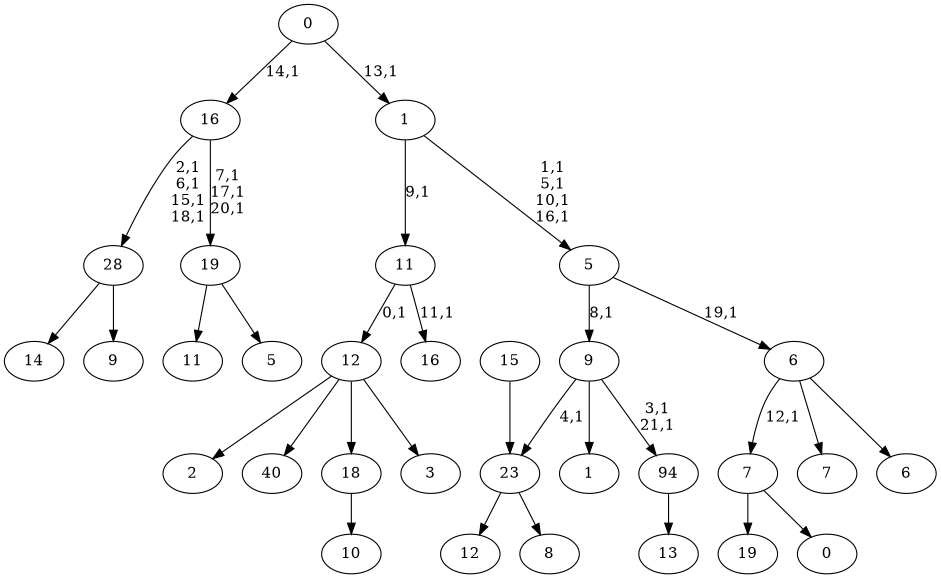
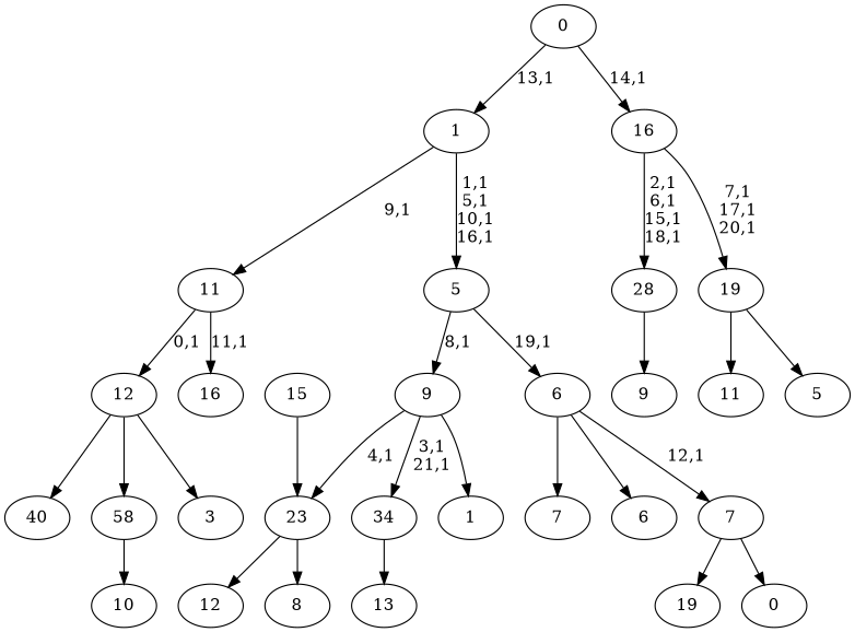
  digraph {
    n1 [label=40]
    n2 [label=19]
-   n3 [label=18]
+   n3 [label=58]
    n4 [label=10]
    n5 [label=16]
    n6 [label=15]
    23
-   n8 [label=14]
    n9 [label=13]
-   34 [label=94]
+   34
    n11 [label=12]
    n12 [label=11]
    n13 [label=9]
    28
    n15 [label=8]
    n16 [label=7]
    n17 [label=6]
    n18 [label=5]
    19
    16
    n21 [label=3]
-   n22 [label=2]
    12
    11
    n25 [label=1]
    9
    n27 [label=0]
    7
    6
    5
    1
    0
    n3 -> n4
    n6 -> 23
    23 -> n11
    23 -> n15
    34 -> n9
-   28 -> n8
    28 -> n13
    19 -> n12
    19 -> n18
    16 -> 28 [label="2,1\n6,1\n15,1\n18,1"]
    16 -> 19 [label="7,1\n17,1\n20,1"]
    12 -> n1
    12 -> n3
    12 -> n21
-   12 -> n22
    11 -> n5 [label="11,1"]
    11 -> 12 [label="0,1"]
    9 -> 23 [label="4,1"]
    9 -> 34 [label="3,1\n21,1"]
    9 -> n25
    7 -> n2
    7 -> n27
    6 -> n16
    6 -> n17
    6 -> 7 [label="12,1"]
    5 -> 9 [label="8,1"]
    5 -> 6 [label="19,1"]
    1 -> 11 [label="9,1"]
    1 -> 5 [label="1,1\n5,1\n10,1\n16,1"]
    0 -> 16 [label="14,1"]
    0 -> 1 [label="13,1"]
  }
